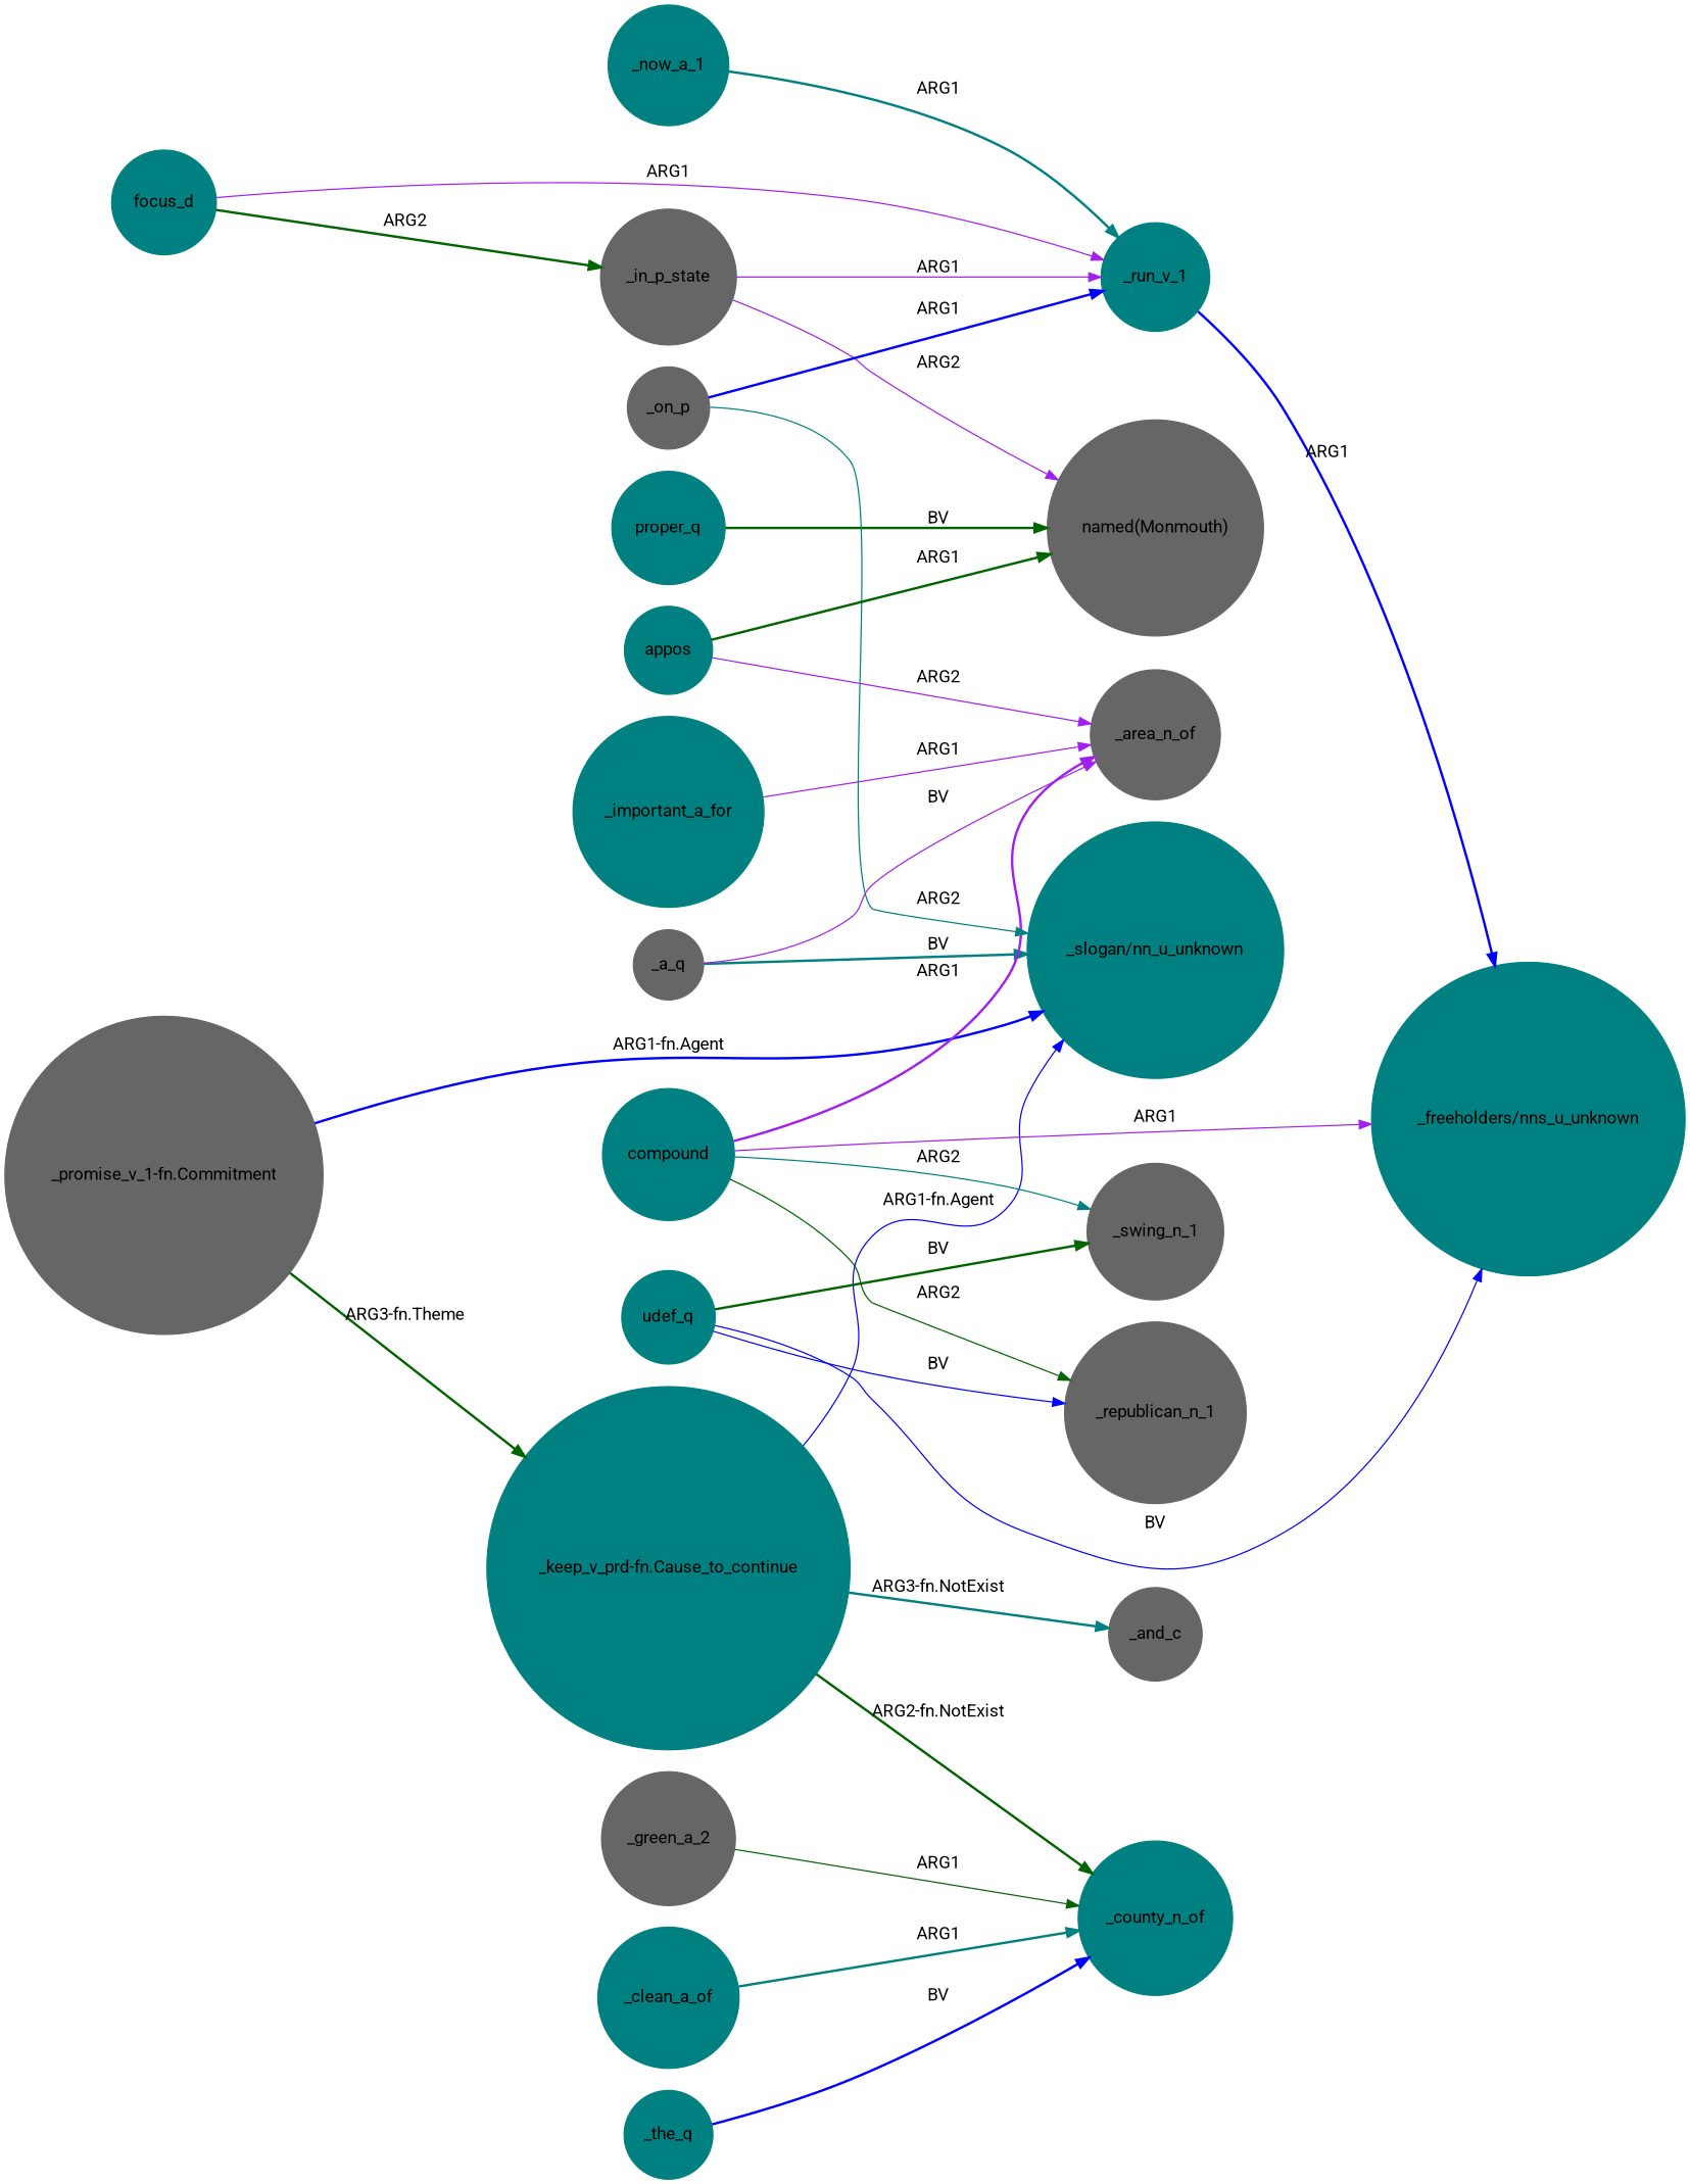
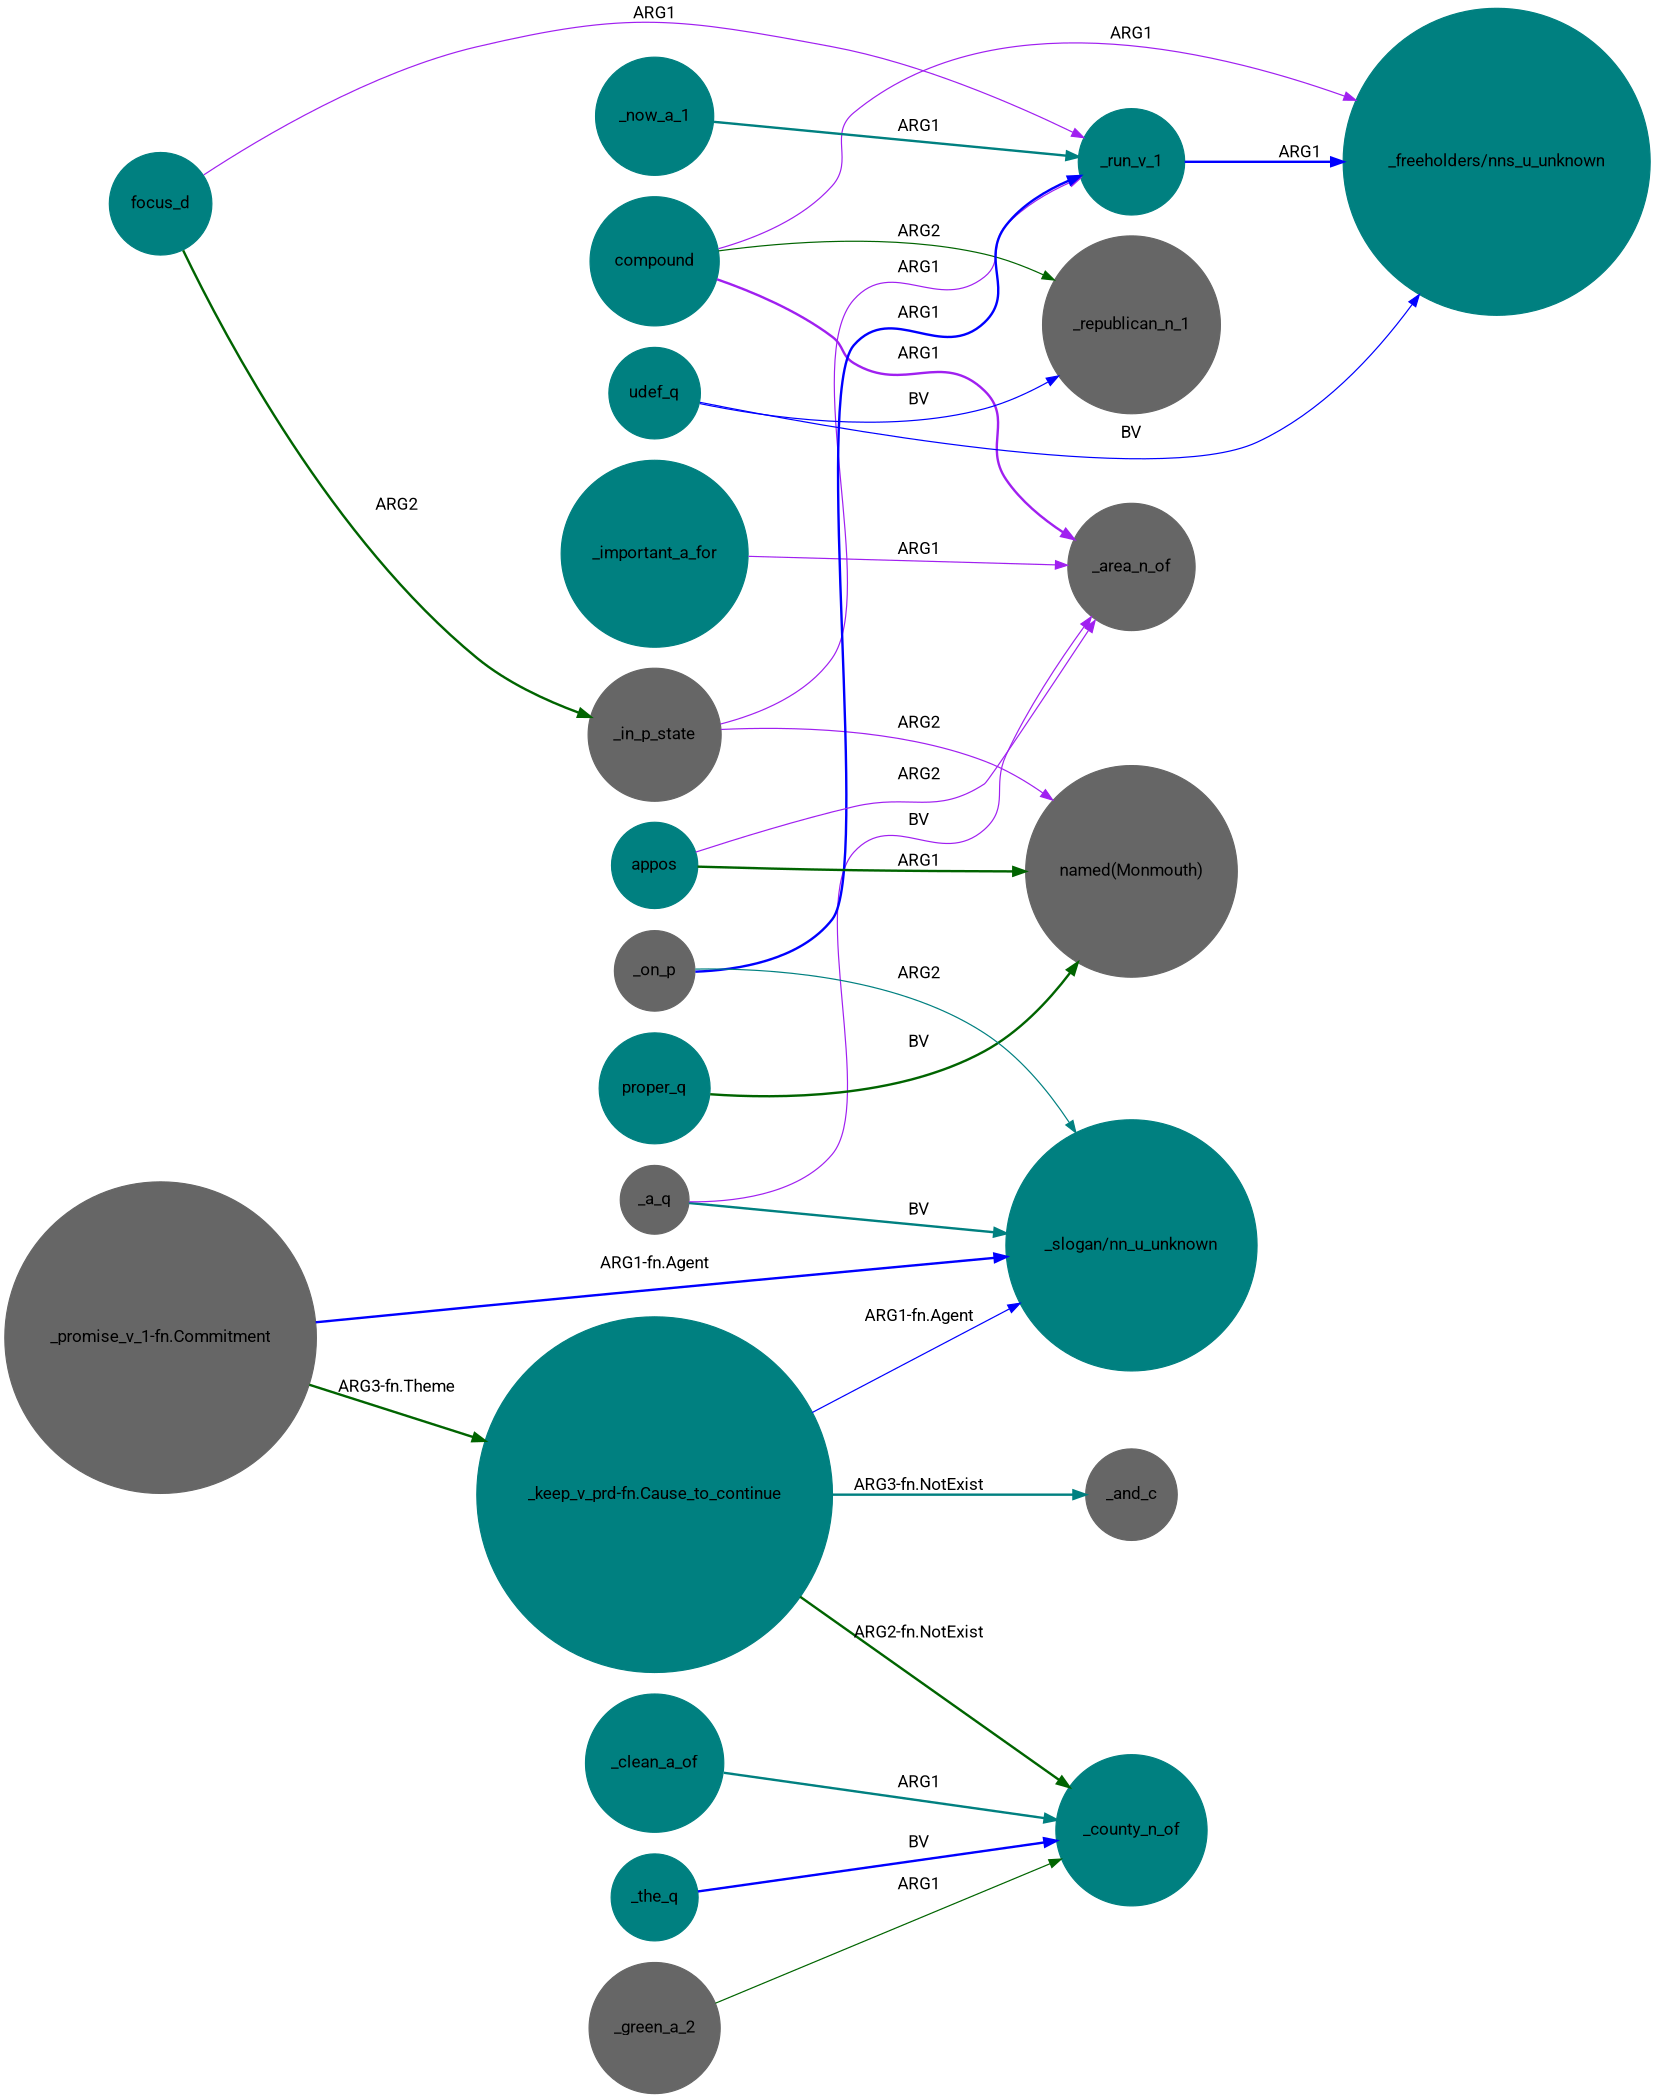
  digraph {
    fontname=Roboto
    rankdir=LR
    node [color=teal fontname=Roboto shape=circle style=filled]
    edge [color=purple fontname=Roboto style=bold]
    focus_d
    _run_v_1
    _in_p_state [color=gray40]
    "_freeholders/nns_u_unknown"
    "named(Monmouth)" [color=gray40]
    "_keep_v_prd-fn.Cause_to_continue"
    _county_n_of
    "_slogan/nn_u_unknown"
    _and_c [color=gray40]
    _area_n_of [color=gray40]
    _important_a_for
    _a_q [color=gray40]
    proper_q
    "_promise_v_1-fn.Commitment" [color=gray40]
    _clean_a_of
    compound
-   _swing_n_1 [color=gray40]
    _republican_n_1 [color=gray40]
    udef_q
    _on_p [color=gray40]
    _now_a_1
    appos
    _the_q
    _green_a_2 [color=gray40]
    focus_d -> _run_v_1 [label=ARG1 style=solid]
    focus_d -> _in_p_state [color=darkgreen label=ARG2]
    _run_v_1 -> "_freeholders/nns_u_unknown" [color=blue label=ARG1]
    _in_p_state -> _run_v_1 [label=ARG1 style=solid]
    _in_p_state -> "named(Monmouth)" [label=ARG2 style=solid]
    "_keep_v_prd-fn.Cause_to_continue" -> _county_n_of [color=darkgreen label="ARG2-fn.NotExist"]
    "_keep_v_prd-fn.Cause_to_continue" -> "_slogan/nn_u_unknown" [color=blue label="ARG1-fn.Agent" style=solid]
    "_keep_v_prd-fn.Cause_to_continue" -> _and_c [color=teal label="ARG3-fn.NotExist"]
    _important_a_for -> _area_n_of [label=ARG1 style=solid]
    _a_q -> "_slogan/nn_u_unknown" [color=teal label=BV]
    _a_q -> _area_n_of [label=BV style=solid]
    proper_q -> "named(Monmouth)" [color=darkgreen label=BV]
    "_promise_v_1-fn.Commitment" -> "_keep_v_prd-fn.Cause_to_continue" [color=darkgreen label="ARG3-fn.Theme"]
    "_promise_v_1-fn.Commitment" -> "_slogan/nn_u_unknown" [color=blue label="ARG1-fn.Agent"]
    _clean_a_of -> _county_n_of [color=teal label=ARG1]
    compound -> "_freeholders/nns_u_unknown" [label=ARG1 style=solid]
    compound -> _area_n_of [label=ARG1]
-   compound -> _swing_n_1 [color=teal label=ARG2 style=solid]
    compound -> _republican_n_1 [color=darkgreen label=ARG2 style=solid]
    udef_q -> "_freeholders/nns_u_unknown" [color=blue label=BV style=solid]
-   udef_q -> _swing_n_1 [color=darkgreen label=BV]
    udef_q -> _republican_n_1 [color=blue label=BV style=solid]
    _on_p -> _run_v_1 [color=blue label=ARG1]
    _on_p -> "_slogan/nn_u_unknown" [color=teal label=ARG2 style=solid]
    _now_a_1 -> _run_v_1 [color=teal label=ARG1]
    appos -> "named(Monmouth)" [color=darkgreen label=ARG1]
    appos -> _area_n_of [label=ARG2 style=solid]
    _the_q -> _county_n_of [color=blue label=BV]
    _green_a_2 -> _county_n_of [color=darkgreen label=ARG1 style=solid]
  }
